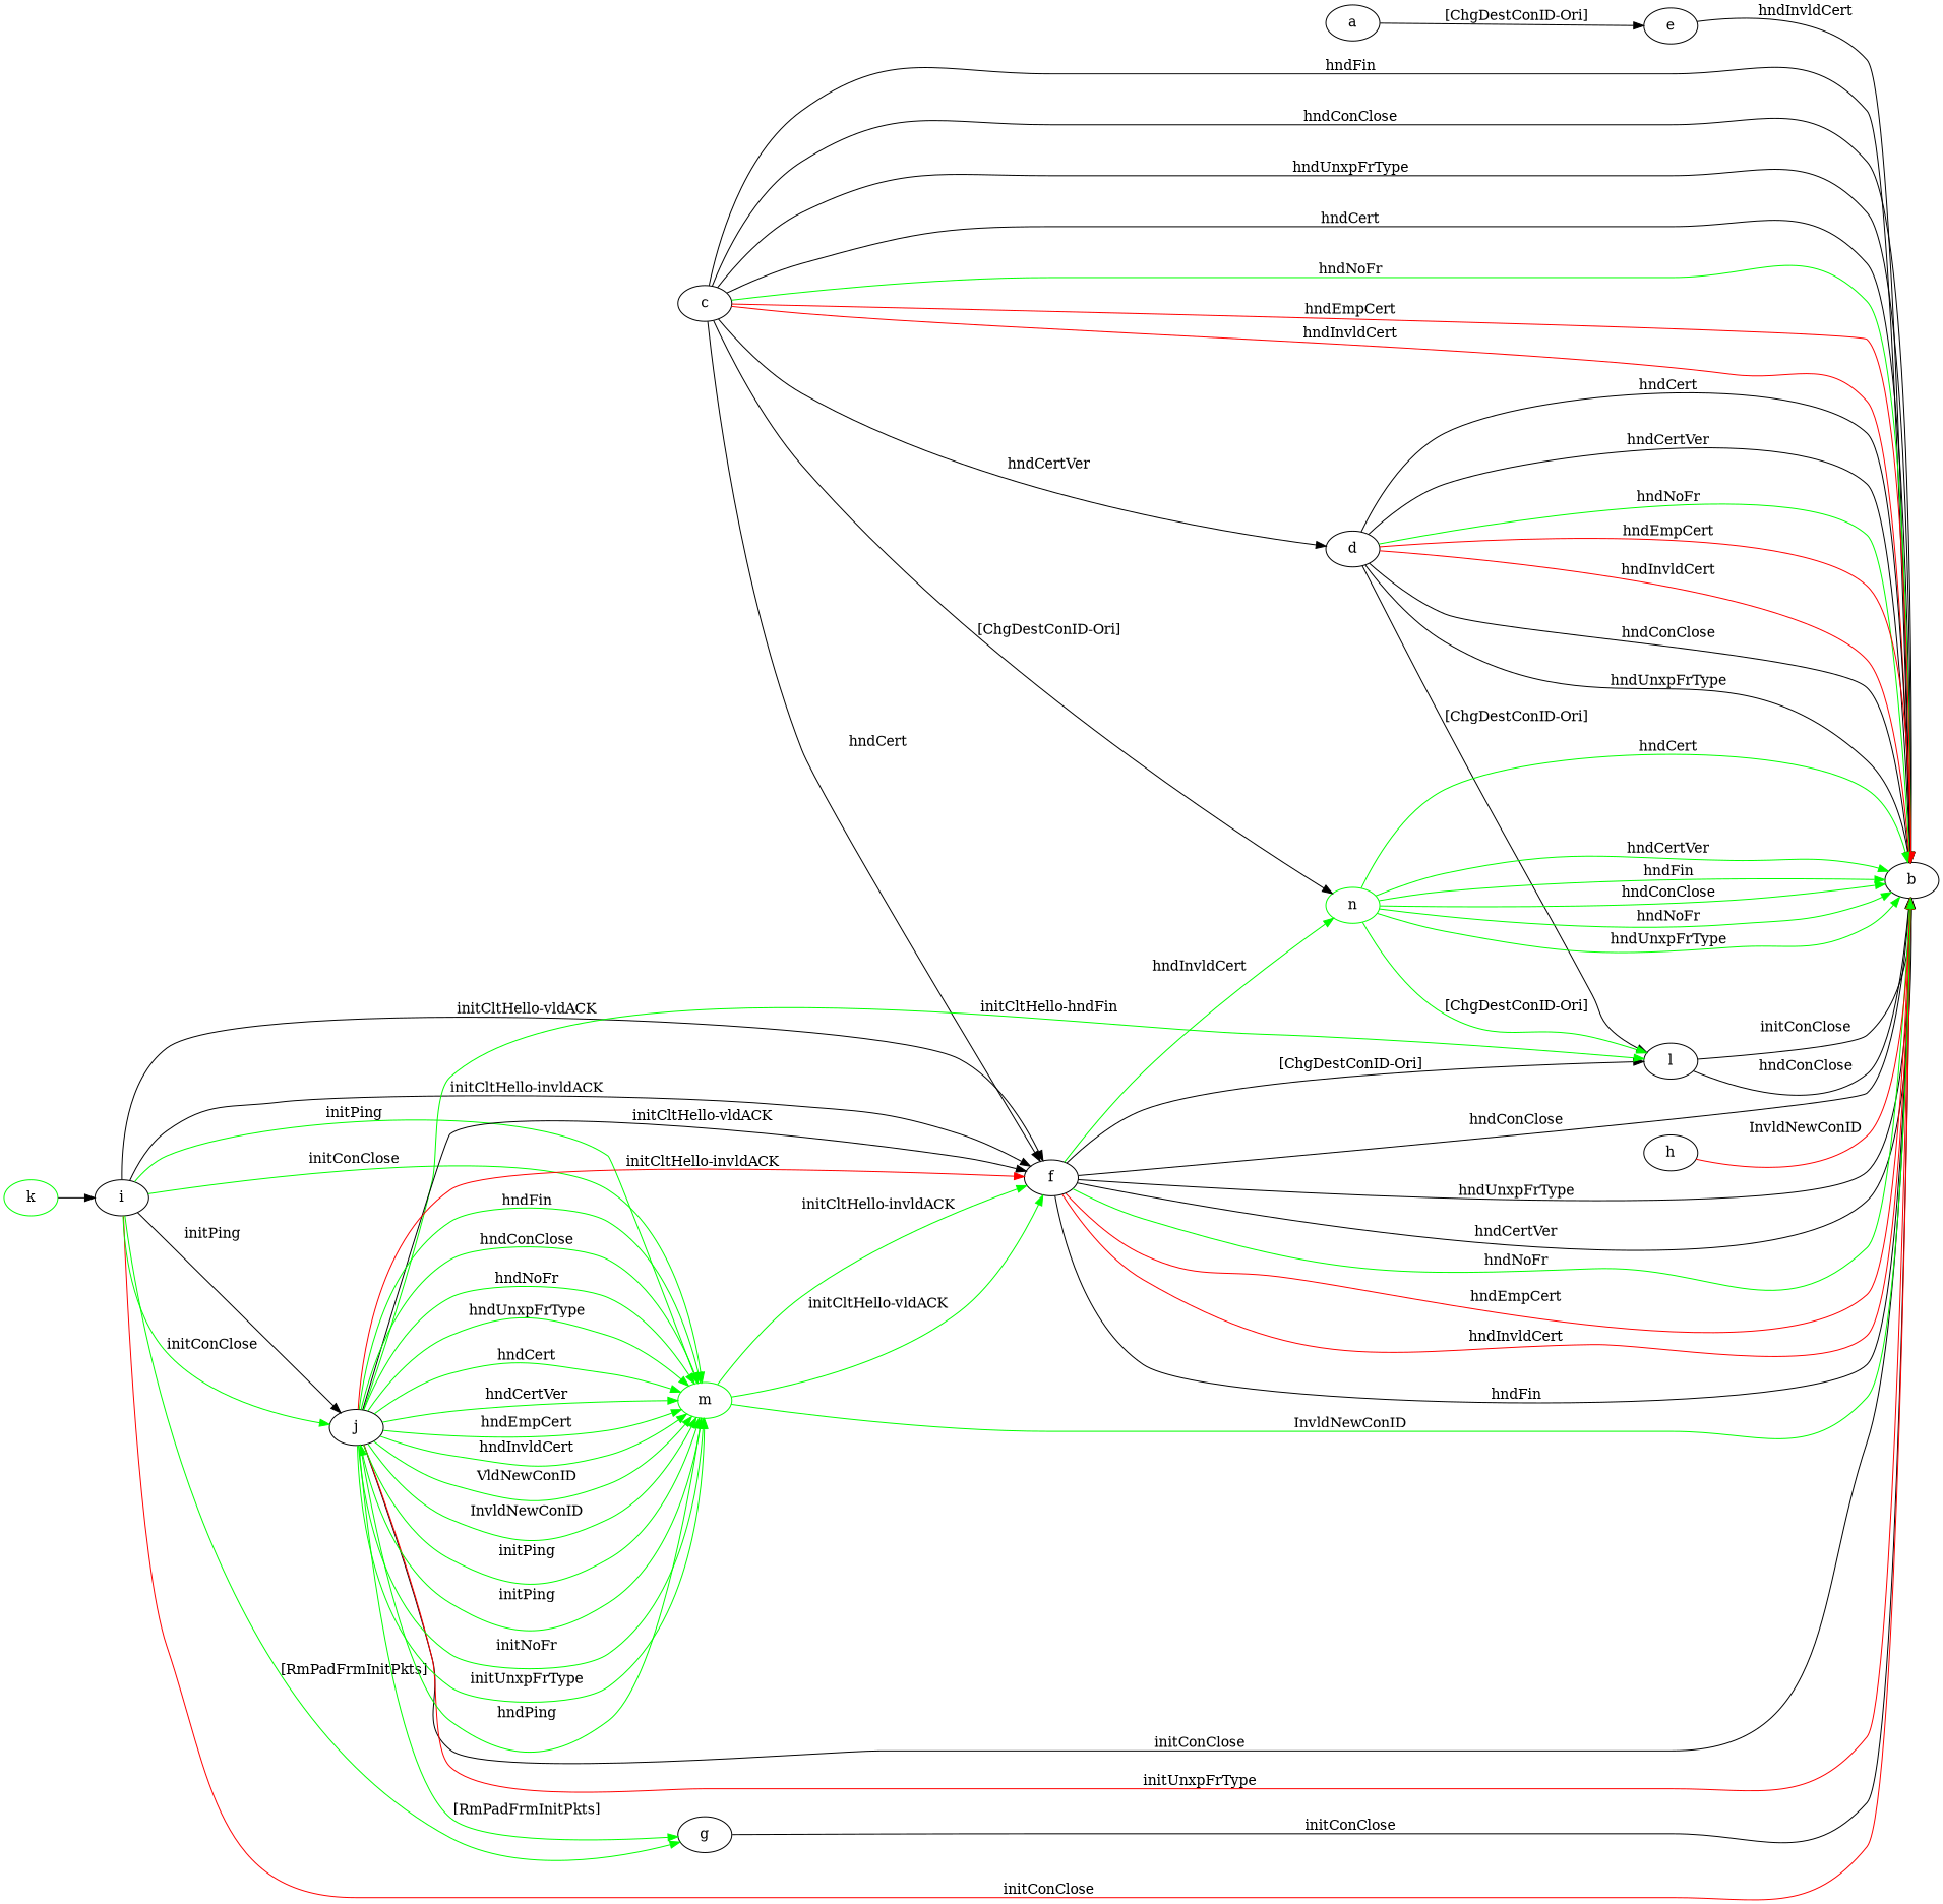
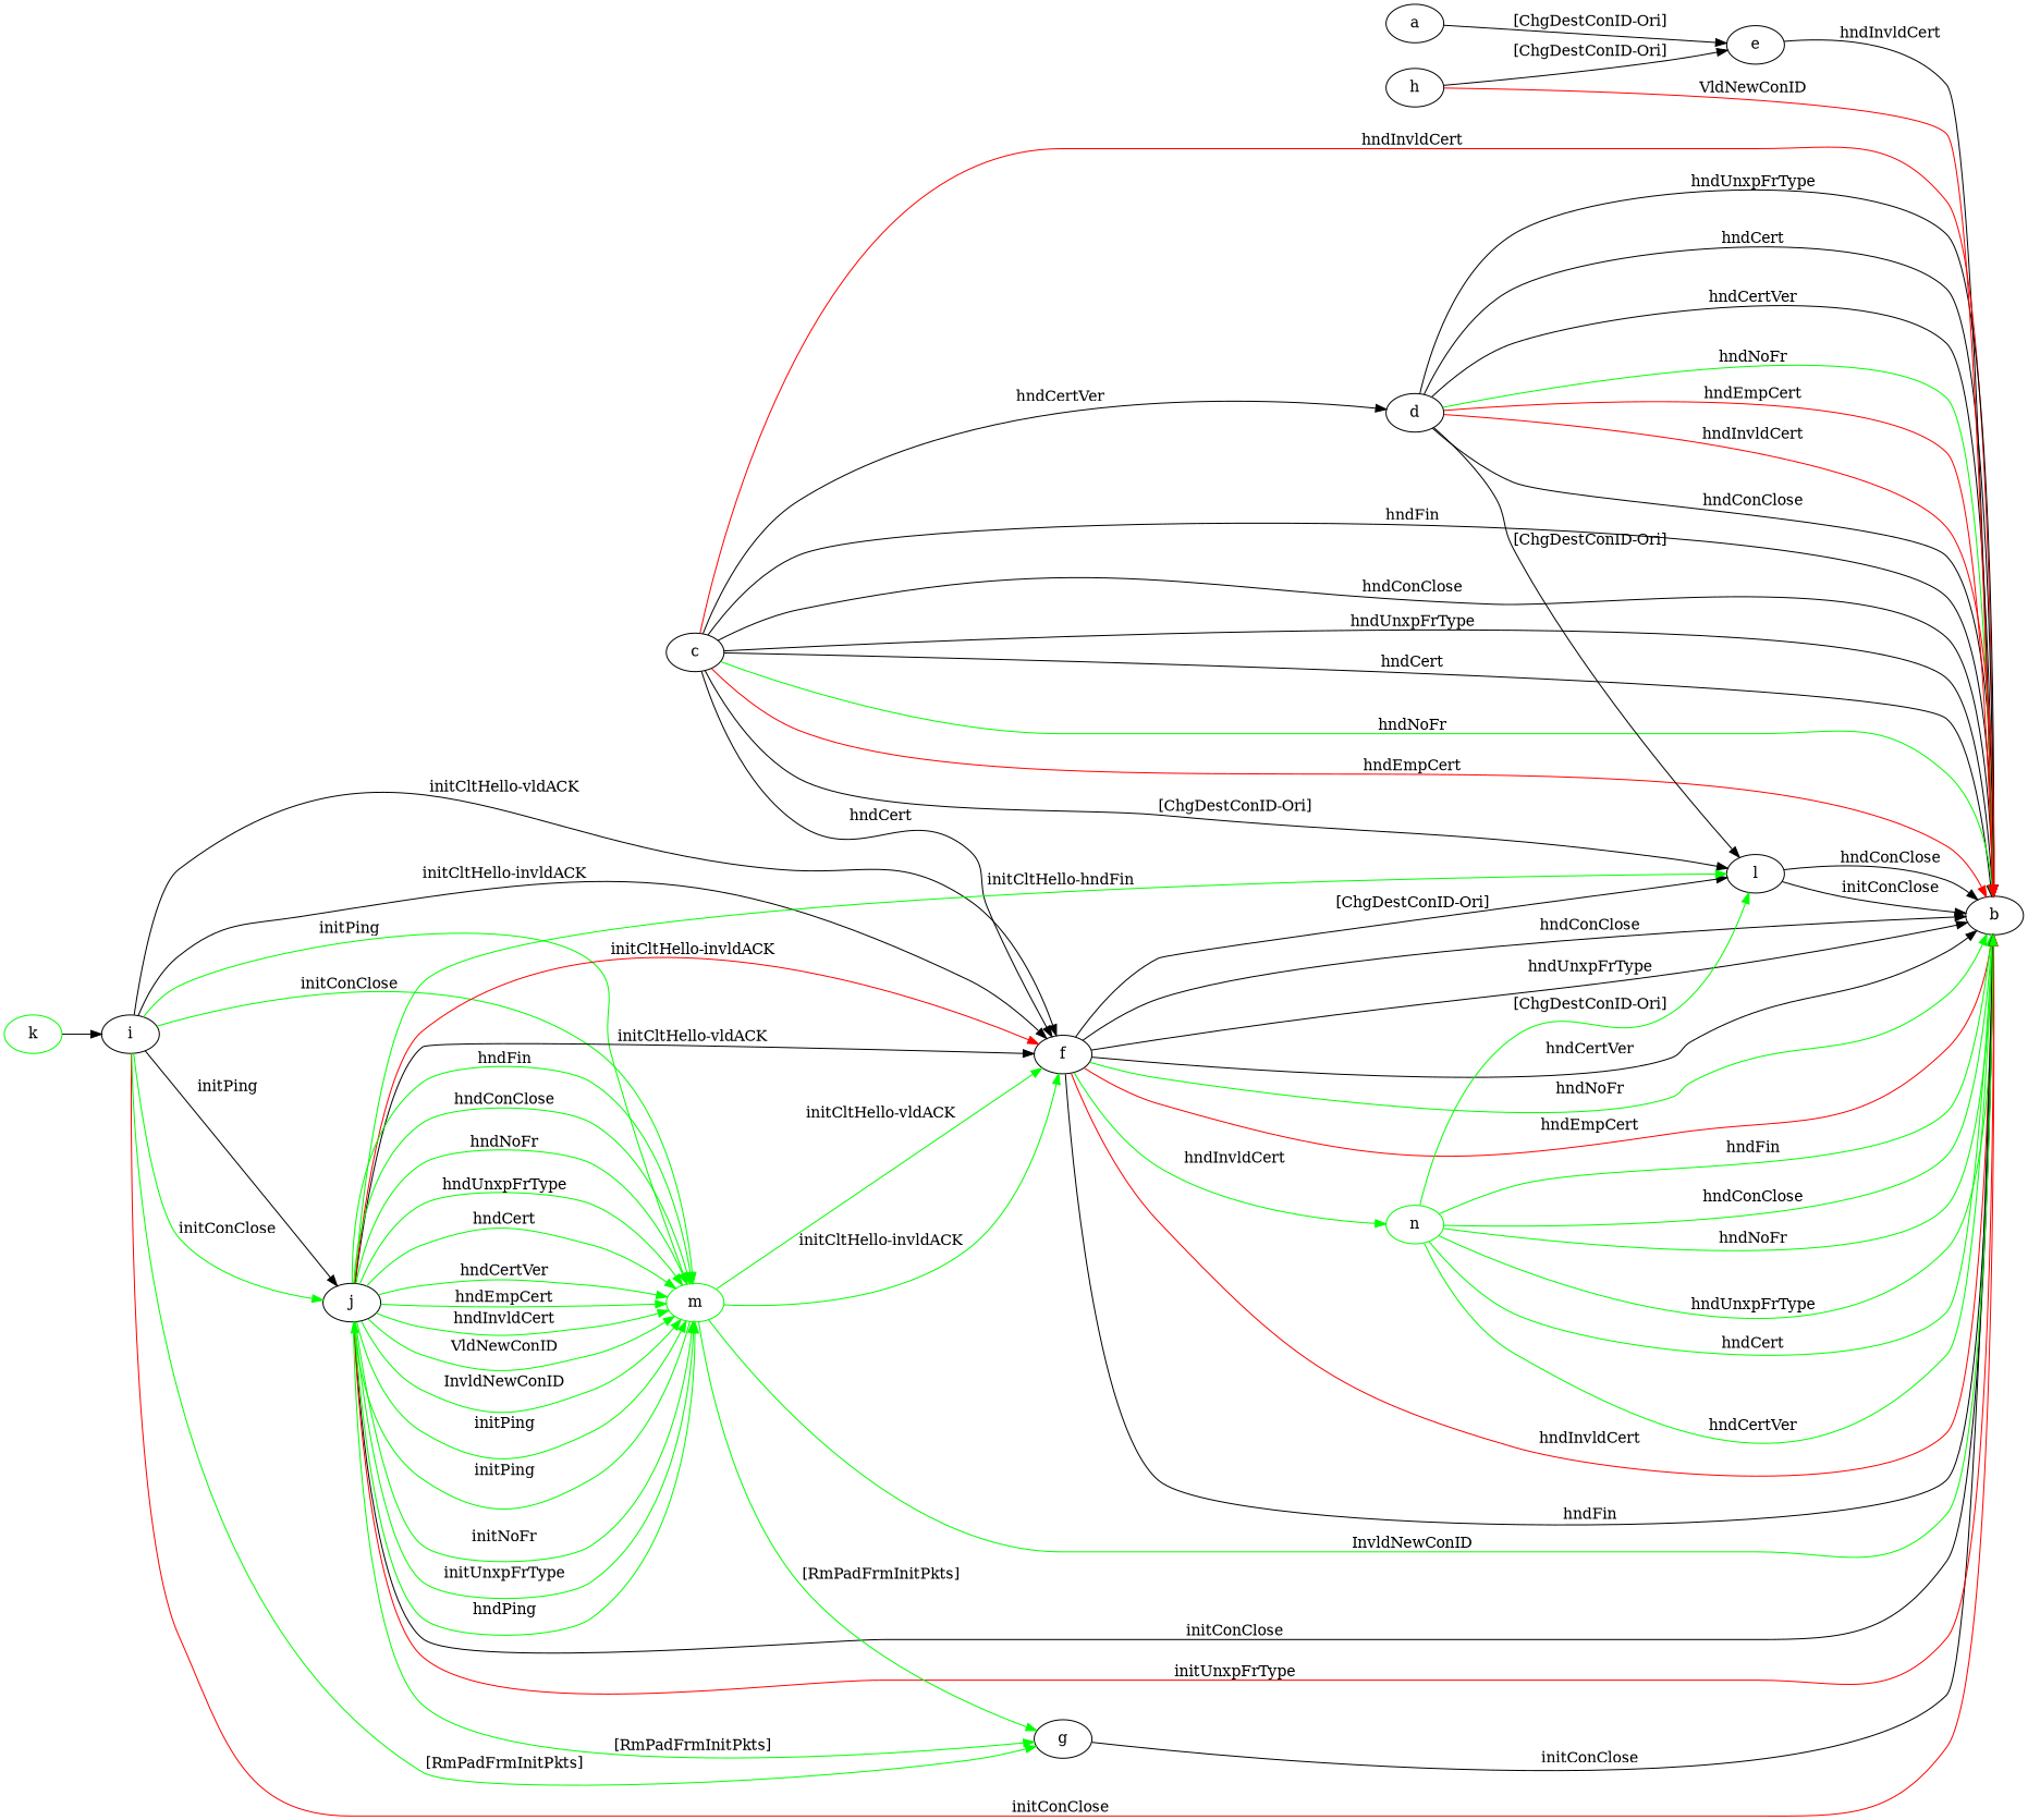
  digraph {
    rankdir=LR
    edge [color=green]
    a
    e
    b
    c
    d
    l
    f
    h
    n [color=green]
    g
    i
    j
    m [color=green]
    k [color=green]
    a -> e [label="[ChgDestConID-Ori] " color=""]
    e -> b [label="hndInvldCert " color=""]
    c -> b [label="hndFin " color=""]
    c -> b [label="hndConClose " color=""]
    c -> b [label="hndUnxpFrType " color=""]
    c -> b [label="hndCert " color=""]
    c -> b [label="hndNoFr "]
    c -> b [color=red label="hndEmpCert "]
    c -> b [color=red label="hndInvldCert "]
    c -> d [label="hndCertVer " color=""]
-   c -> n [label="[ChgDestConID-Ori] " color=""]
+   c -> l [label="[ChgDestConID-Ori] " color=""]
    c -> f [label="hndCert " color=""]
    d -> b [label="hndConClose " color=""]
    d -> b [label="hndUnxpFrType " color=""]
    d -> b [label="hndCert " color=""]
    d -> b [label="hndCertVer " color=""]
    d -> b [label="hndNoFr "]
    d -> b [color=red label="hndEmpCert "]
    d -> b [color=red label="hndInvldCert "]
    d -> l [label="[ChgDestConID-Ori] " color=""]
    l -> b [label="initConClose " color=""]
    l -> b [label="hndConClose " color=""]
    f -> b [label="hndFin " color=""]
    f -> b [label="hndConClose " color=""]
    f -> b [label="hndUnxpFrType " color=""]
    f -> b [label="hndCertVer " color=""]
    f -> b [label="hndNoFr "]
    f -> b [color=red label="hndEmpCert "]
    f -> b [color=red label="hndInvldCert "]
    f -> l [label="[ChgDestConID-Ori] " color=""]
    f -> n [label="hndInvldCert "]
-   h -> b [color=red label="InvldNewConID "]
+   h -> e [label="[ChgDestConID-Ori] " color=""]
+   h -> b [color=red label="VldNewConID "]
    n -> b [label="hndFin "]
    n -> b [label="hndConClose "]
    n -> b [label="hndNoFr "]
    n -> b [label="hndUnxpFrType "]
    n -> b [label="hndCert "]
    n -> b [label="hndCertVer "]
    n -> l [label="[ChgDestConID-Ori] "]
    g -> b [label="initConClose " color=""]
    i -> b [color=red label="initConClose "]
    i -> f [label="initCltHello-vldACK " color=""]
    i -> f [label="initCltHello-invldACK " color=""]
    i -> g [label="[RmPadFrmInitPkts] "]
    i -> j [label="initPing " color=""]
    i -> j [label="initConClose "]
    i -> m [label="initPing "]
    i -> m [label="initConClose "]
    j -> b [label="initConClose " color=""]
    j -> b [color=red label="initUnxpFrType "]
    j -> l [label="initCltHello-hndFin "]
    j -> f [label="initCltHello-vldACK " color=""]
    j -> f [color=red label="initCltHello-invldACK "]
    j -> g [label="[RmPadFrmInitPkts] "]
    j -> m [label="initNoFr "]
    j -> m [label="initUnxpFrType "]
    j -> m [label="hndPing "]
    j -> m [label="hndFin "]
    j -> m [label="hndConClose "]
    j -> m [label="hndNoFr "]
    j -> m [label="hndUnxpFrType "]
    j -> m [label="hndCert "]
    j -> m [label="hndCertVer "]
    j -> m [label="hndEmpCert "]
    j -> m [label="hndInvldCert "]
    j -> m [label="VldNewConID "]
    j -> m [label="InvldNewConID "]
    j -> m [label="initPing "]
    m -> b [label="InvldNewConID "]
    m -> f [label="initCltHello-vldACK "]
    m -> f [label="initCltHello-invldACK "]
+   m -> g [label="[RmPadFrmInitPkts] "]
    m -> j [label="initPing "]
    k -> i [color=""]
  }
